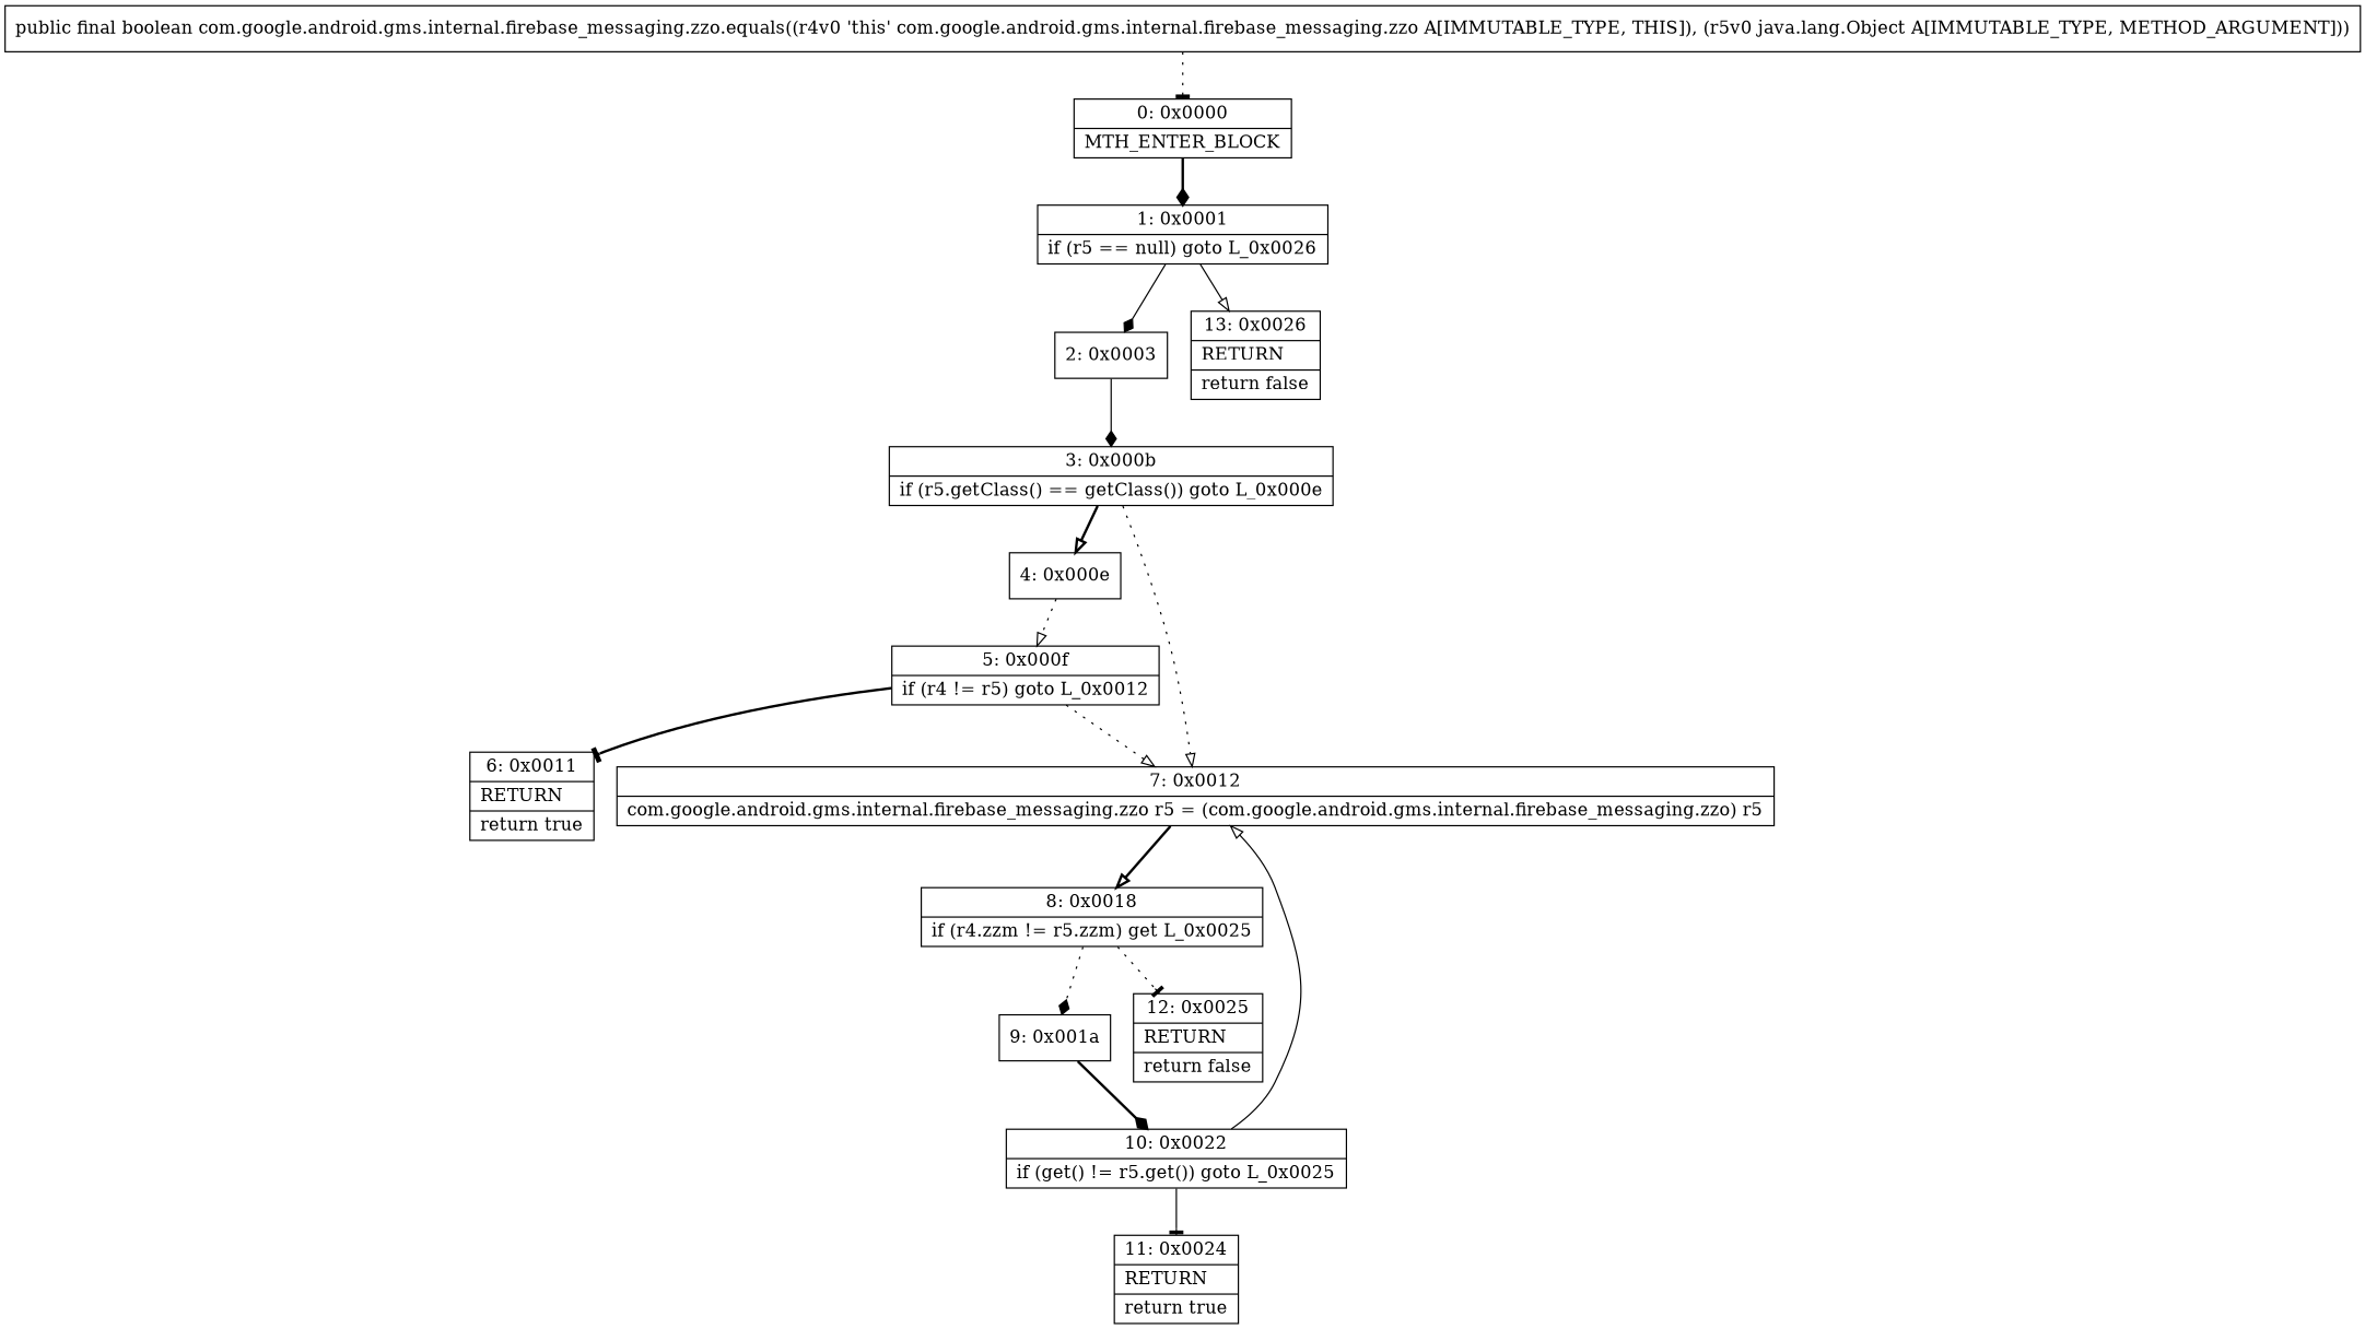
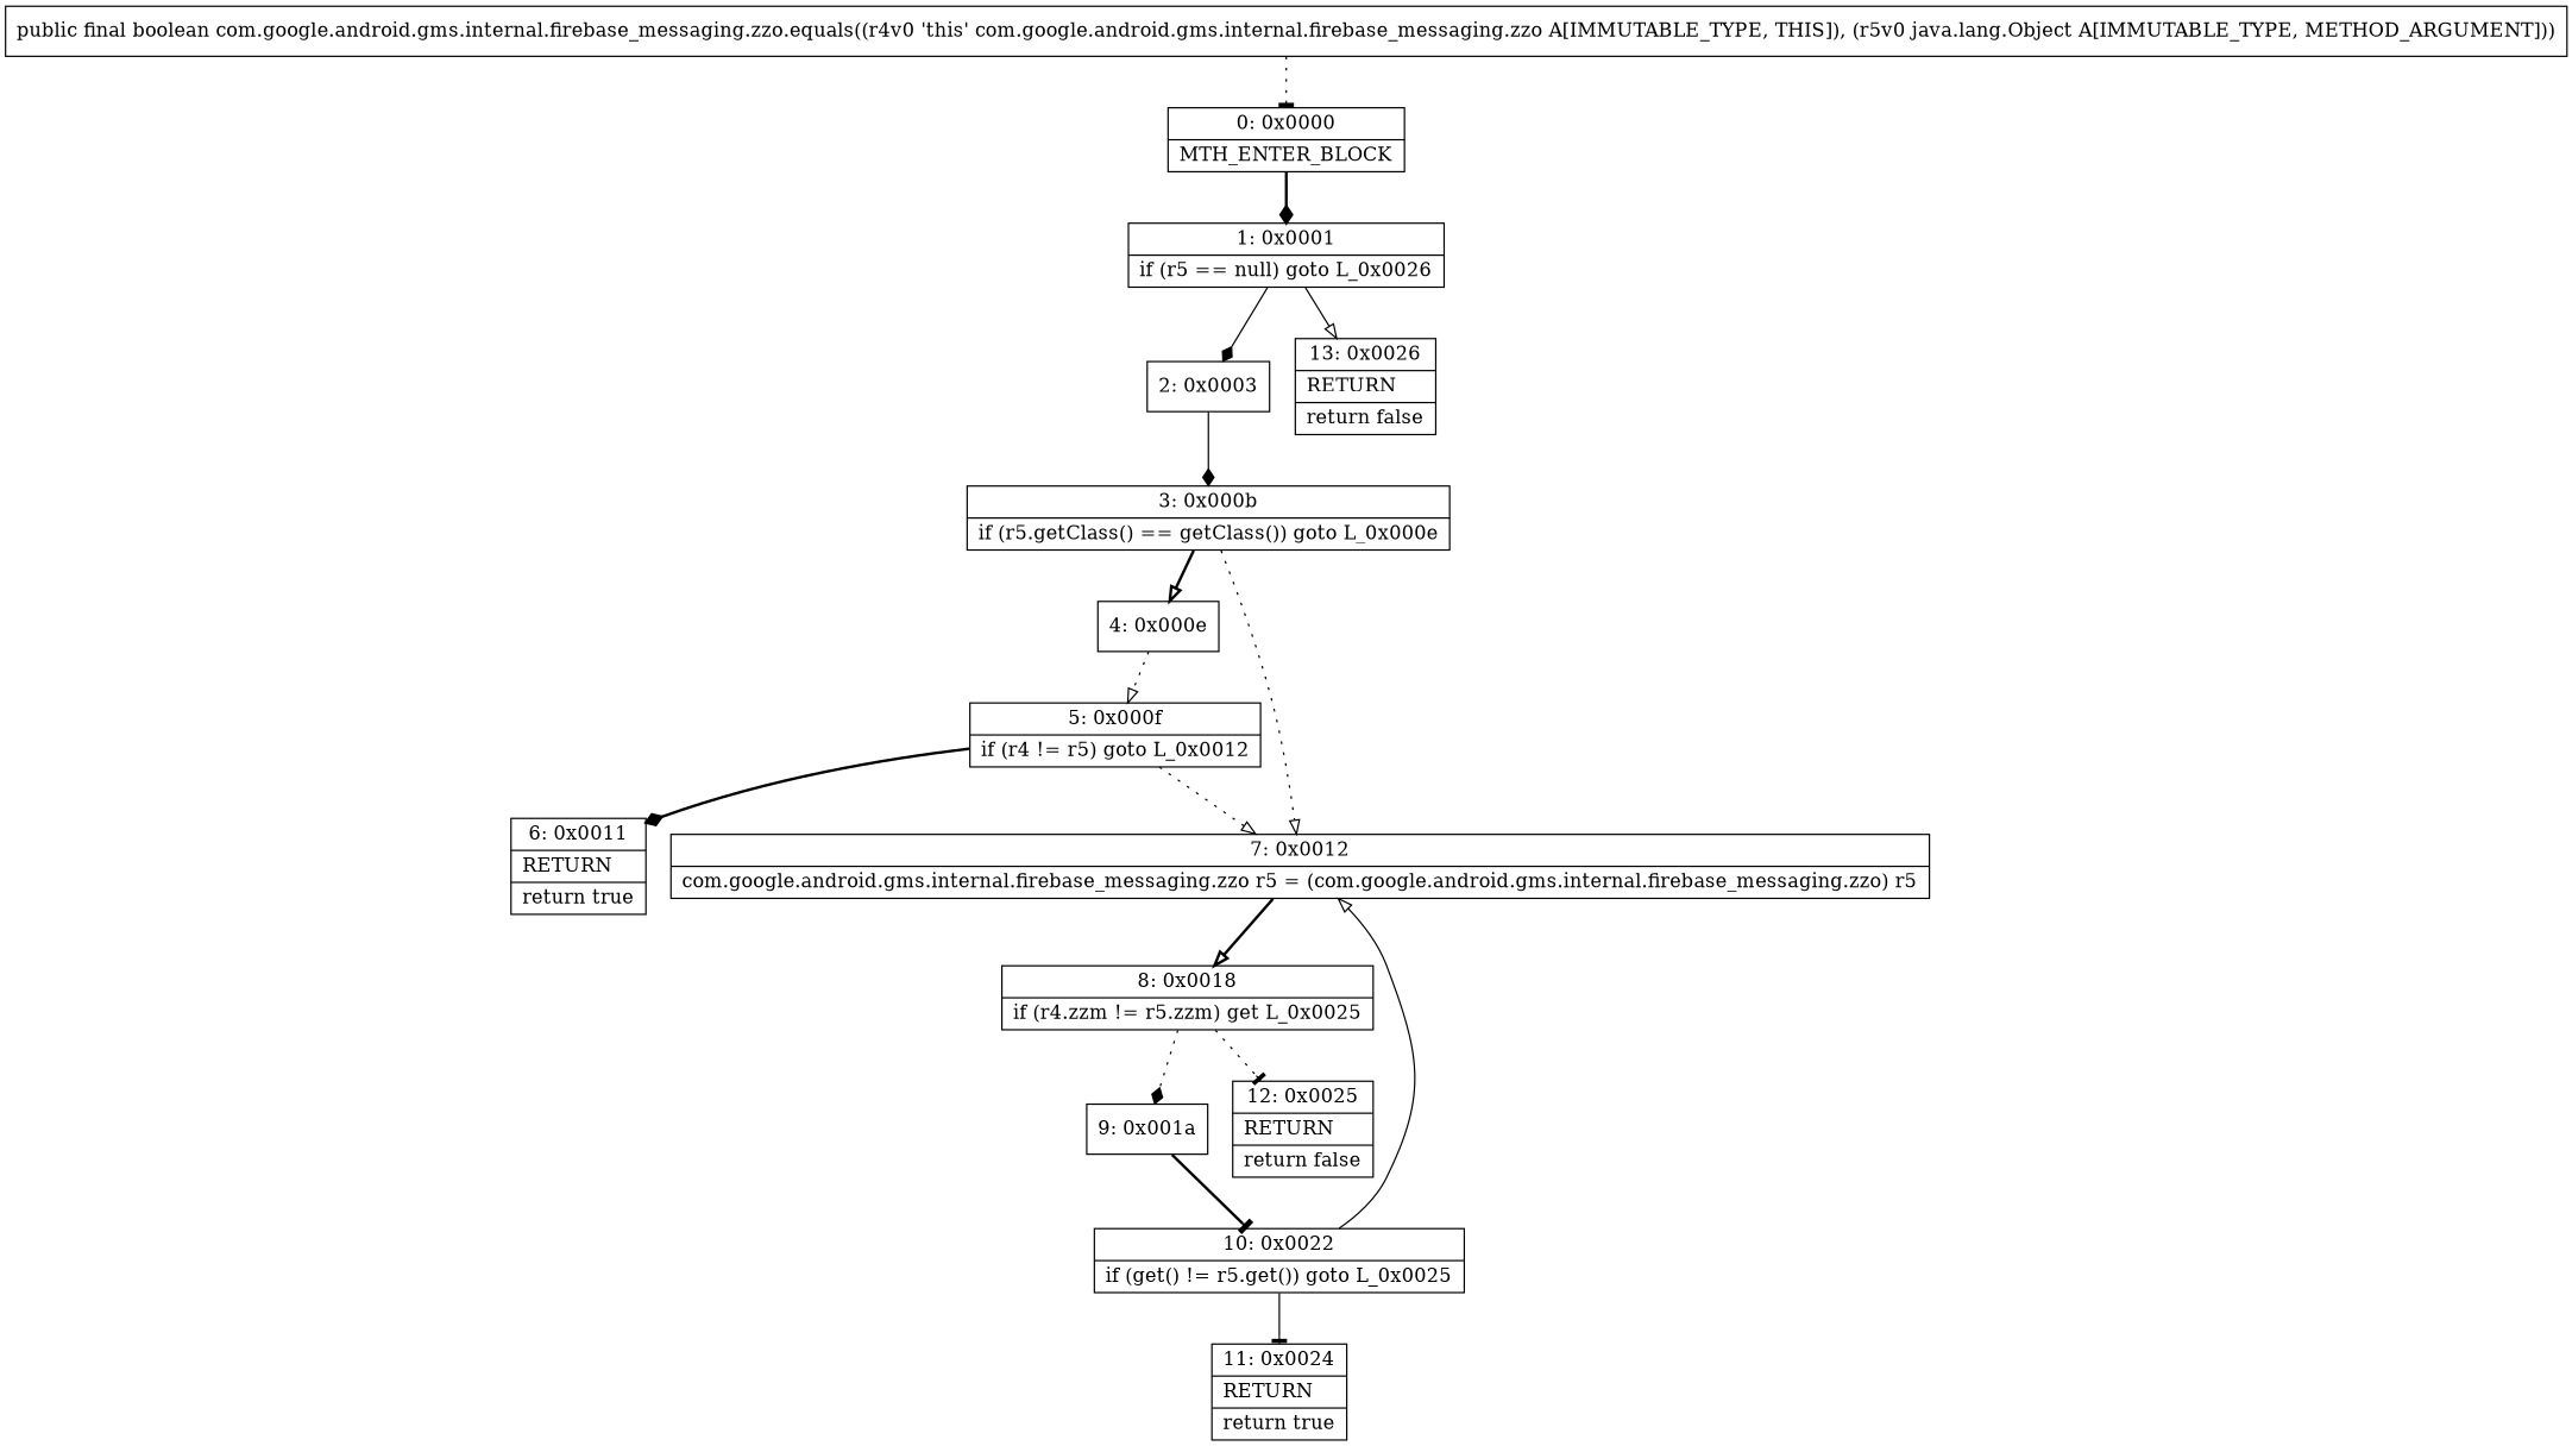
  digraph {
    node [shape=record]
    edge [arrowhead=onormal style=dotted]
    n1 [label="{0\:\ 0x0000|MTH_ENTER_BLOCK\l}"]
    n2 [label="{1\:\ 0x0001|if (r5 == null) goto L_0x0026\l}"]
    n3 [label="{2\:\ 0x0003}"]
    n4 [label="{13\:\ 0x0026|RETURN\l|return false\l}"]
    n5 [label="{3\:\ 0x000b|if (r5.getClass() == getClass()) goto L_0x000e\l}"]
    n6 [label="{4\:\ 0x000e}"]
    n7 [label="{7\:\ 0x0012|com.google.android.gms.internal.firebase_messaging.zzo r5 = (com.google.android.gms.internal.firebase_messaging.zzo) r5\l}"]
    n8 [label="{5\:\ 0x000f|if (r4 != r5) goto L_0x0012\l}"]
    n9 [label="{6\:\ 0x0011|RETURN\l|return true\l}"]
    n10 [label="{8\:\ 0x0018|if (r4.zzm != r5.zzm) get L_0x0025\l}"]
    n11 [label="{9\:\ 0x001a}"]
    n12 [label="{12\:\ 0x0025|RETURN\l|return false\l}"]
    n13 [label="{10\:\ 0x0022|if (get() != r5.get()) goto L_0x0025\l}"]
    n14 [label="{11\:\ 0x0024|RETURN\l|return true\l}"]
    n15 [label="{public final boolean com.google.android.gms.internal.firebase_messaging.zzo.equals((r4v0 'this' com.google.android.gms.internal.firebase_messaging.zzo A[IMMUTABLE_TYPE, THIS]), (r5v0 java.lang.Object A[IMMUTABLE_TYPE, METHOD_ARGUMENT])) }"]
    n1 -> n2 [arrowhead=diamond style=bold]
    n2 -> n3 [arrowhead=diamond style=solid]
    n2 -> n4 [style=solid]
    n3 -> n5 [arrowhead=diamond style=solid]
    n5 -> n6 [style=bold]
    n5 -> n7
    n6 -> n8
    n7 -> n10 [style=bold]
    n8 -> n7
-   n8 -> n9 [arrowhead=tee style=bold]
+   n8 -> n9 [arrowhead=diamond style=bold]
    n10 -> n11 [arrowhead=diamond]
    n10 -> n12 [arrowhead=tee]
-   n11 -> n13 [arrowhead=diamond style=bold]
+   n11 -> n13 [arrowhead=tee style=bold]
    n13 -> n7 [style=solid]
    n13 -> n14 [arrowhead=tee style=solid]
    n15 -> n1 [arrowhead=tee]
  }
